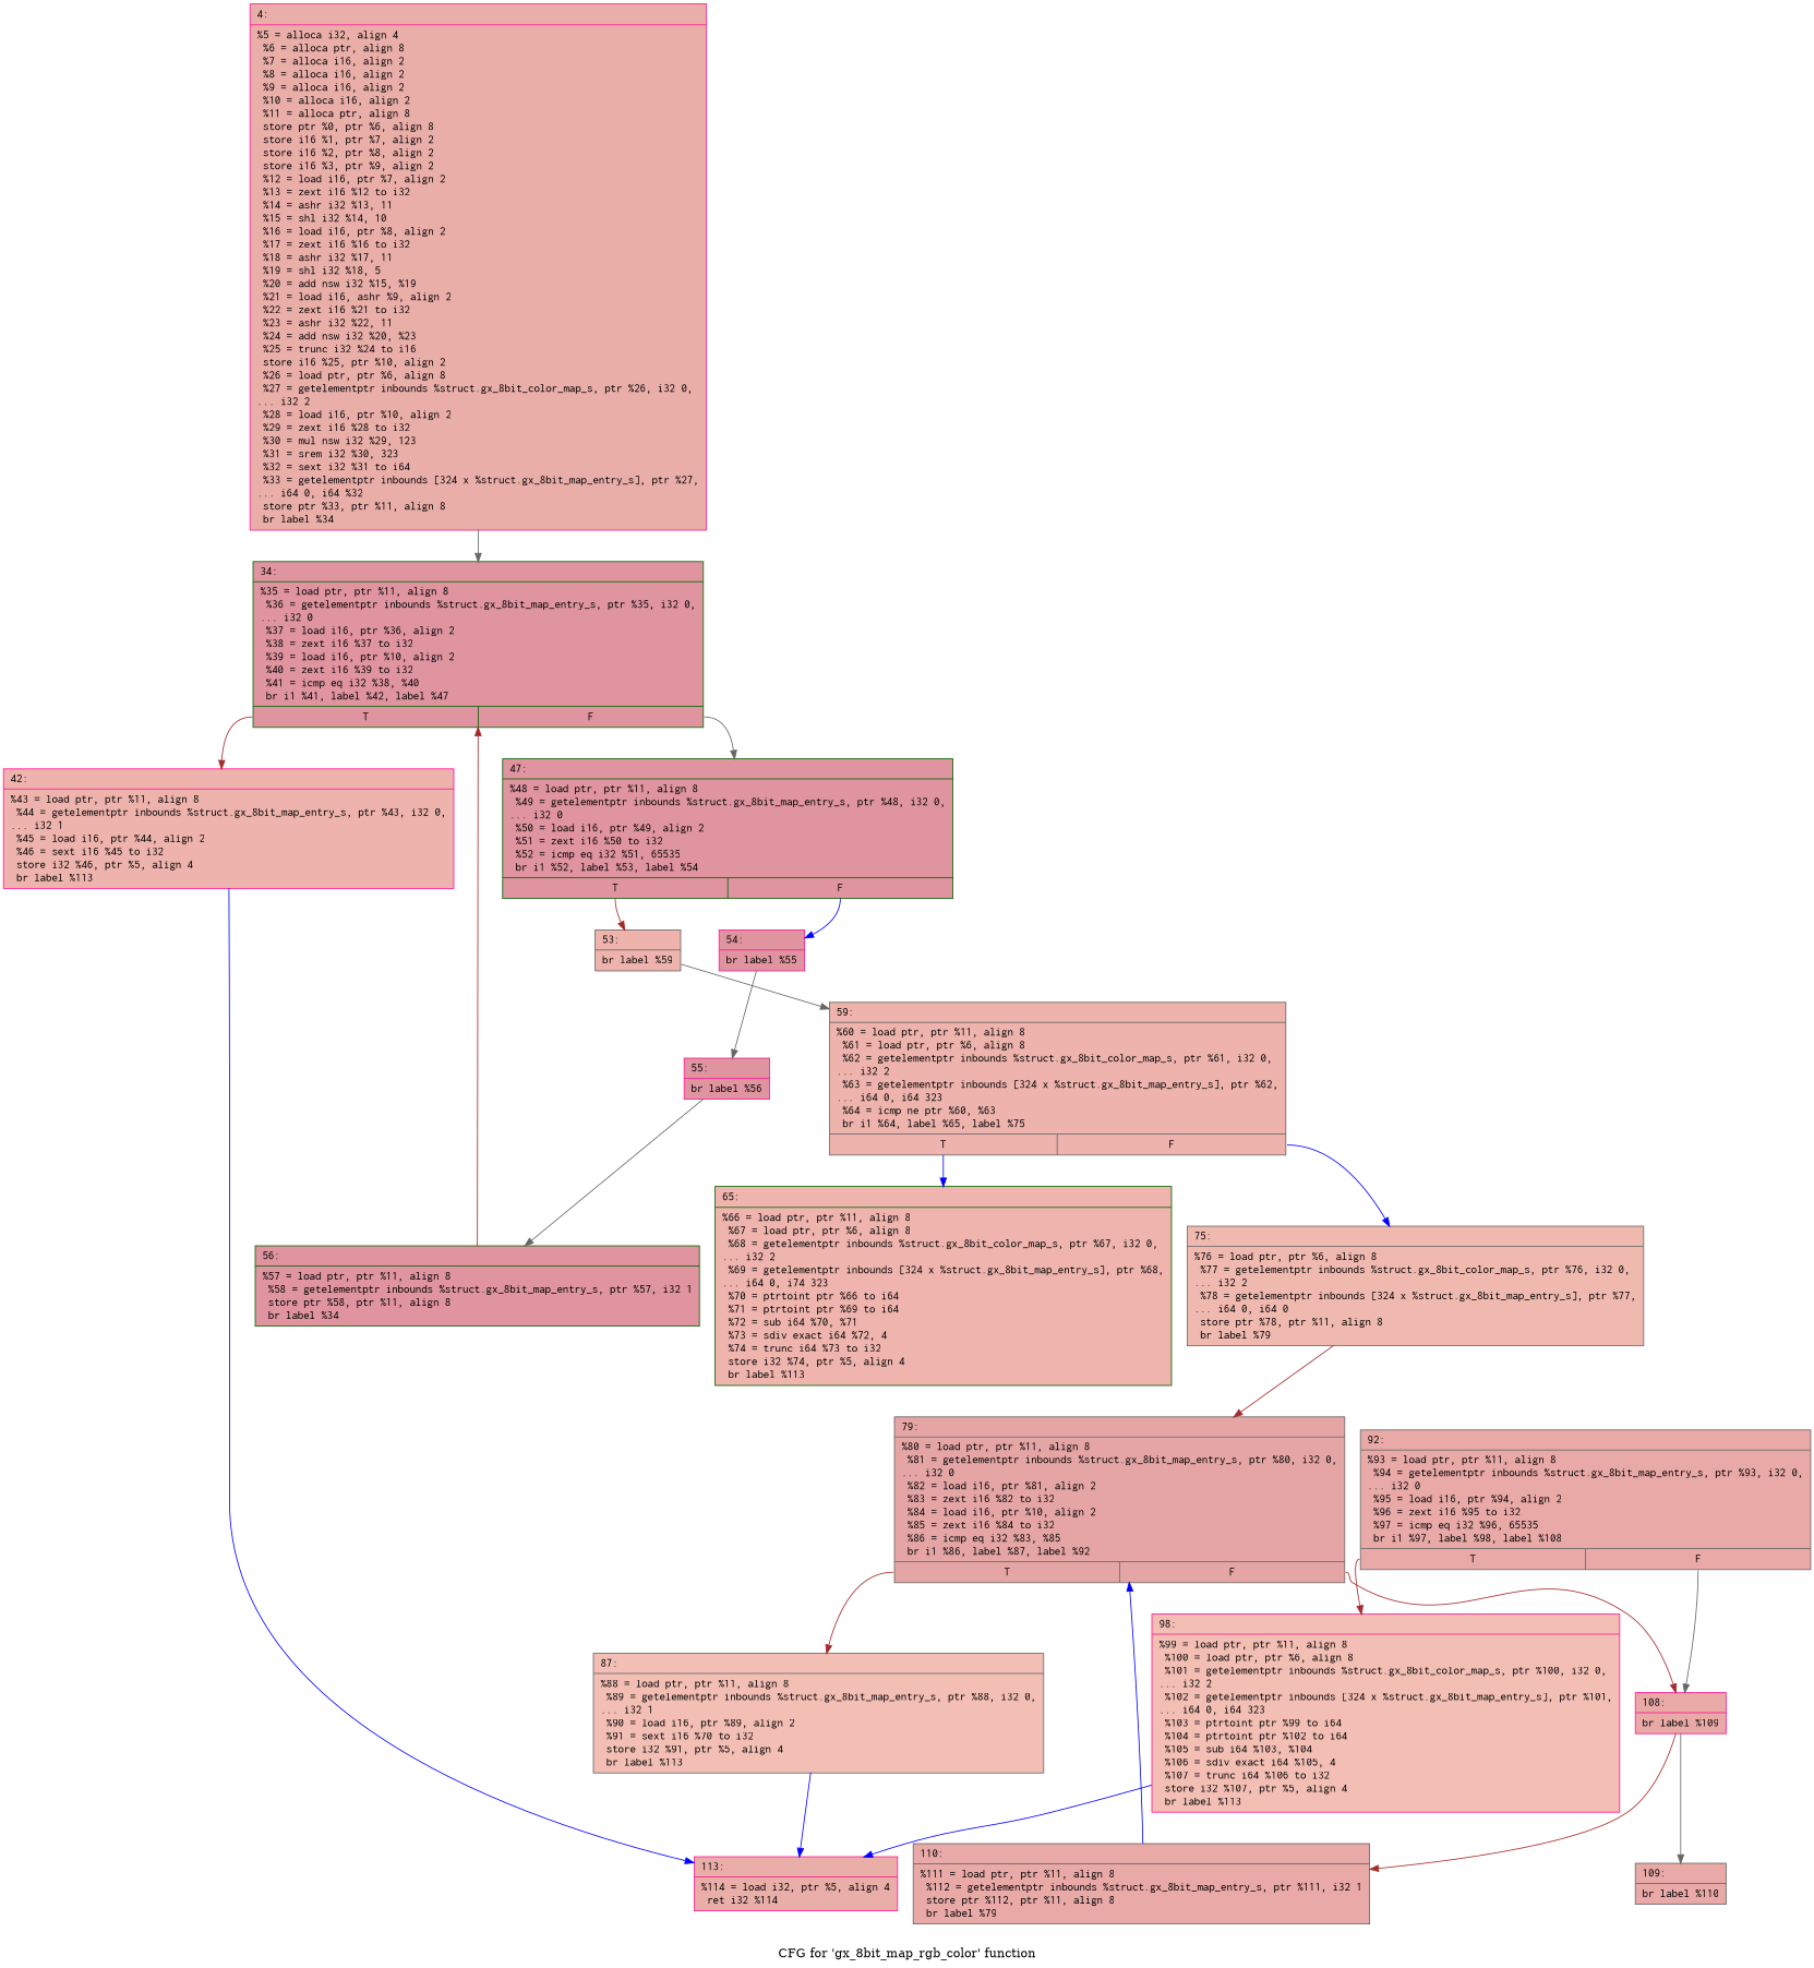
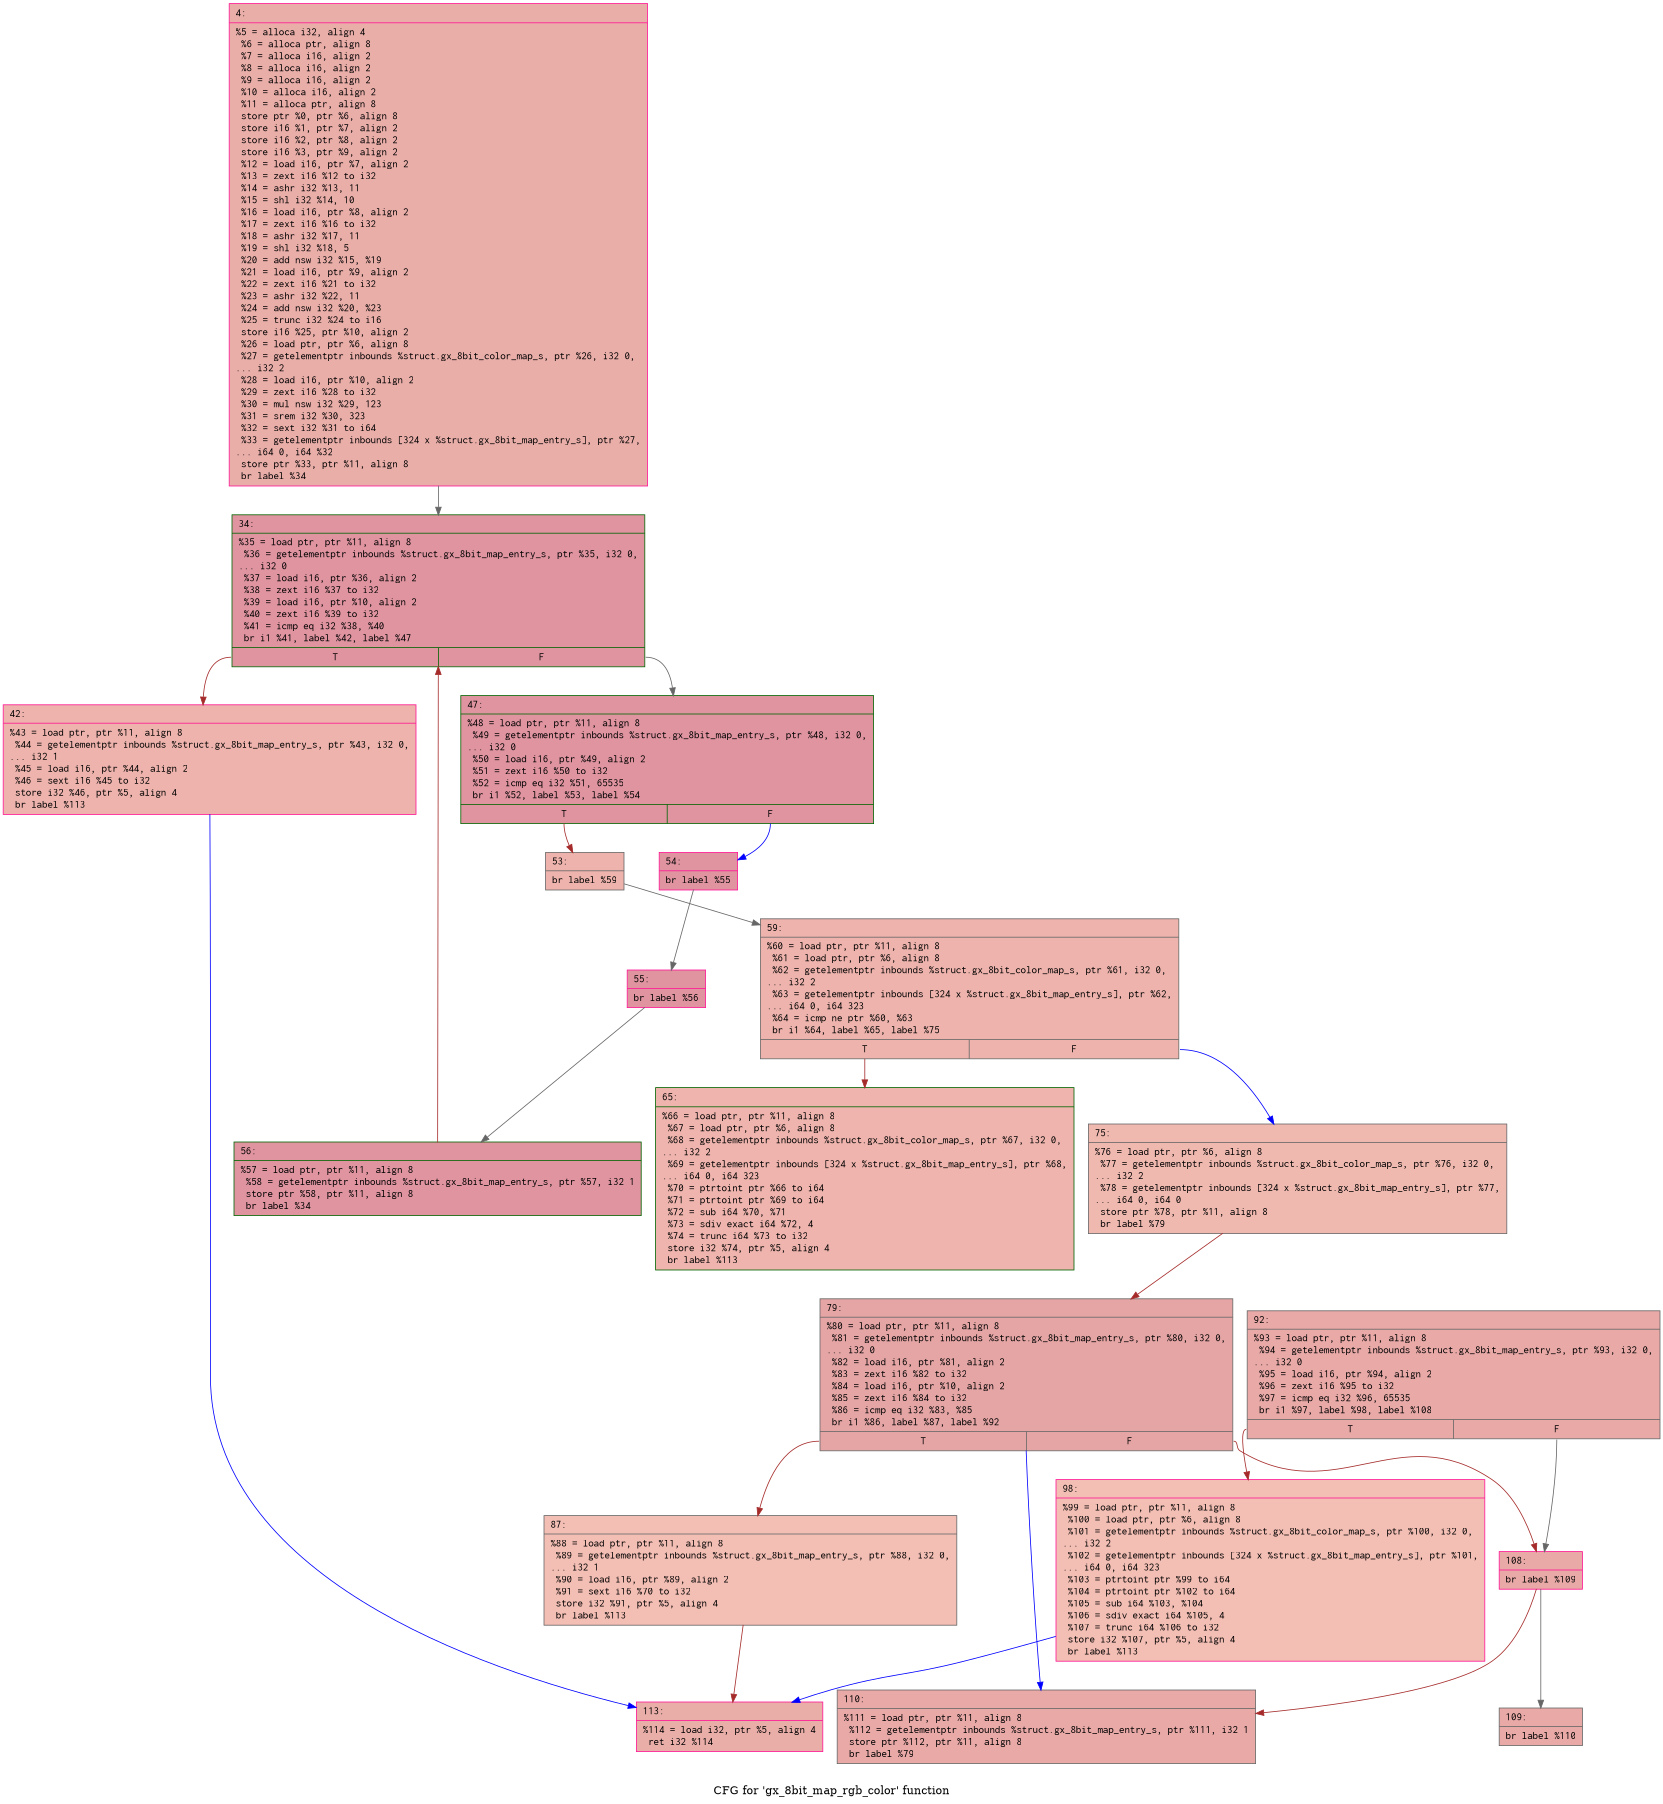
  digraph {
    label="CFG for 'gx_8bit_map_rgb_color' function"
    node [color=gray40 fillcolor="#b70d2870" fontname=Courier shape=record style=filled]
    edge [color=brown]
-   n1 [color=deeppink fillcolor="#d0473d70" label="{4:\l|  %5 = alloca i32, align 4\l  %6 = alloca ptr, align 8\l  %7 = alloca i16, align 2\l  %8 = alloca i16, align 2\l  %9 = alloca i16, align 2\l  %10 = alloca i16, align 2\l  %11 = alloca ptr, align 8\l  store ptr %0, ptr %6, align 8\l  store i16 %1, ptr %7, align 2\l  store i16 %2, ptr %8, align 2\l  store i16 %3, ptr %9, align 2\l  %12 = load i16, ptr %7, align 2\l  %13 = zext i16 %12 to i32\l  %14 = ashr i32 %13, 11\l  %15 = shl i32 %14, 10\l  %16 = load i16, ptr %8, align 2\l  %17 = zext i16 %16 to i32\l  %18 = ashr i32 %17, 11\l  %19 = shl i32 %18, 5\l  %20 = add nsw i32 %15, %19\l  %21 = load i16, ashr %9, align 2\l  %22 = zext i16 %21 to i32\l  %23 = ashr i32 %22, 11\l  %24 = add nsw i32 %20, %23\l  %25 = trunc i32 %24 to i16\l  store i16 %25, ptr %10, align 2\l  %26 = load ptr, ptr %6, align 8\l  %27 = getelementptr inbounds %struct.gx_8bit_color_map_s, ptr %26, i32 0,\l... i32 2\l  %28 = load i16, ptr %10, align 2\l  %29 = zext i16 %28 to i32\l  %30 = mul nsw i32 %29, 123\l  %31 = srem i32 %30, 323\l  %32 = sext i32 %31 to i64\l  %33 = getelementptr inbounds [324 x %struct.gx_8bit_map_entry_s], ptr %27,\l... i64 0, i64 %32\l  store ptr %33, ptr %11, align 8\l  br label %34\l}"]
+   n1 [color=deeppink fillcolor="#d0473d70" label="{4:\l|  %5 = alloca i32, align 4\l  %6 = alloca ptr, align 8\l  %7 = alloca i16, align 2\l  %8 = alloca i16, align 2\l  %9 = alloca i16, align 2\l  %10 = alloca i16, align 2\l  %11 = alloca ptr, align 8\l  store ptr %0, ptr %6, align 8\l  store i16 %1, ptr %7, align 2\l  store i16 %2, ptr %8, align 2\l  store i16 %3, ptr %9, align 2\l  %12 = load i16, ptr %7, align 2\l  %13 = zext i16 %12 to i32\l  %14 = ashr i32 %13, 11\l  %15 = shl i32 %14, 10\l  %16 = load i16, ptr %8, align 2\l  %17 = zext i16 %16 to i32\l  %18 = ashr i32 %17, 11\l  %19 = shl i32 %18, 5\l  %20 = add nsw i32 %15, %19\l  %21 = load i16, ptr %9, align 2\l  %22 = zext i16 %21 to i32\l  %23 = ashr i32 %22, 11\l  %24 = add nsw i32 %20, %23\l  %25 = trunc i32 %24 to i16\l  store i16 %25, ptr %10, align 2\l  %26 = load ptr, ptr %6, align 8\l  %27 = getelementptr inbounds %struct.gx_8bit_color_map_s, ptr %26, i32 0,\l... i32 2\l  %28 = load i16, ptr %10, align 2\l  %29 = zext i16 %28 to i32\l  %30 = mul nsw i32 %29, 123\l  %31 = srem i32 %30, 323\l  %32 = sext i32 %31 to i64\l  %33 = getelementptr inbounds [324 x %struct.gx_8bit_map_entry_s], ptr %27,\l... i64 0, i64 %32\l  store ptr %33, ptr %11, align 8\l  br label %34\l}"]
    n2 [color=darkgreen label="{34:\l|  %35 = load ptr, ptr %11, align 8\l  %36 = getelementptr inbounds %struct.gx_8bit_map_entry_s, ptr %35, i32 0,\l... i32 0\l  %37 = load i16, ptr %36, align 2\l  %38 = zext i16 %37 to i32\l  %39 = load i16, ptr %10, align 2\l  %40 = zext i16 %39 to i32\l  %41 = icmp eq i32 %38, %40\l  br i1 %41, label %42, label %47\l|{<s0>T|<s1>F}}"]
    n3 [color=deeppink fillcolor="#d6524470" label="{42:\l|  %43 = load ptr, ptr %11, align 8\l  %44 = getelementptr inbounds %struct.gx_8bit_map_entry_s, ptr %43, i32 0,\l... i32 1\l  %45 = load i16, ptr %44, align 2\l  %46 = sext i16 %45 to i32\l  store i32 %46, ptr %5, align 4\l  br label %113\l}"]
    n4 [color=darkgreen label="{47:\l|  %48 = load ptr, ptr %11, align 8\l  %49 = getelementptr inbounds %struct.gx_8bit_map_entry_s, ptr %48, i32 0,\l... i32 0\l  %50 = load i16, ptr %49, align 2\l  %51 = zext i16 %50 to i32\l  %52 = icmp eq i32 %51, 65535\l  br i1 %52, label %53, label %54\l|{<s0>T|<s1>F}}"]
    n5 [color=deeppink fillcolor="#d0473d70" label="{113:\l|  %114 = load i32, ptr %5, align 4\l  ret i32 %114\l}"]
    n6 [fillcolor="#d6524470" label="{53:\l|  br label %59\l}"]
    n7 [color=deeppink label="{54:\l|  br label %55\l}"]
    n8 [fillcolor="#d6524470" label="{59:\l|  %60 = load ptr, ptr %11, align 8\l  %61 = load ptr, ptr %6, align 8\l  %62 = getelementptr inbounds %struct.gx_8bit_color_map_s, ptr %61, i32 0,\l... i32 2\l  %63 = getelementptr inbounds [324 x %struct.gx_8bit_map_entry_s], ptr %62,\l... i64 0, i64 323\l  %64 = icmp ne ptr %60, %63\l  br i1 %64, label %65, label %75\l|{<s0>T|<s1>F}}"]
    n9 [color=deeppink label="{55:\l|  br label %56\l}"]
-   n10 [color=darkgreen fillcolor="#d8564670" label="{65:\l|  %66 = load ptr, ptr %11, align 8\l  %67 = load ptr, ptr %6, align 8\l  %68 = getelementptr inbounds %struct.gx_8bit_color_map_s, ptr %67, i32 0,\l... i32 2\l  %69 = getelementptr inbounds [324 x %struct.gx_8bit_map_entry_s], ptr %68,\l... i64 0, i74 323\l  %70 = ptrtoint ptr %66 to i64\l  %71 = ptrtoint ptr %69 to i64\l  %72 = sub i64 %70, %71\l  %73 = sdiv exact i64 %72, 4\l  %74 = trunc i64 %73 to i32\l  store i32 %74, ptr %5, align 4\l  br label %113\l}"]
+   n10 [color=darkgreen fillcolor="#d8564670" label="{65:\l|  %66 = load ptr, ptr %11, align 8\l  %67 = load ptr, ptr %6, align 8\l  %68 = getelementptr inbounds %struct.gx_8bit_color_map_s, ptr %67, i32 0,\l... i32 2\l  %69 = getelementptr inbounds [324 x %struct.gx_8bit_map_entry_s], ptr %68,\l... i64 0, i64 323\l  %70 = ptrtoint ptr %66 to i64\l  %71 = ptrtoint ptr %69 to i64\l  %72 = sub i64 %70, %71\l  %73 = sdiv exact i64 %72, 4\l  %74 = trunc i64 %73 to i32\l  store i32 %74, ptr %5, align 4\l  br label %113\l}"]
    n11 [fillcolor="#de614d70" label="{75:\l|  %76 = load ptr, ptr %6, align 8\l  %77 = getelementptr inbounds %struct.gx_8bit_color_map_s, ptr %76, i32 0,\l... i32 2\l  %78 = getelementptr inbounds [324 x %struct.gx_8bit_map_entry_s], ptr %77,\l... i64 0, i64 0\l  store ptr %78, ptr %11, align 8\l  br label %79\l}"]
    n12 [color=darkgreen label="{56:\l|  %57 = load ptr, ptr %11, align 8\l  %58 = getelementptr inbounds %struct.gx_8bit_map_entry_s, ptr %57, i32 1\l  store ptr %58, ptr %11, align 8\l  br label %34\l}"]
    n13 [fillcolor="#c5333470" label="{79:\l|  %80 = load ptr, ptr %11, align 8\l  %81 = getelementptr inbounds %struct.gx_8bit_map_entry_s, ptr %80, i32 0,\l... i32 0\l  %82 = load i16, ptr %81, align 2\l  %83 = zext i16 %82 to i32\l  %84 = load i16, ptr %10, align 2\l  %85 = zext i16 %84 to i32\l  %86 = icmp eq i32 %83, %85\l  br i1 %86, label %87, label %92\l|{<s0>T|<s1>F}}"]
    n14 [fillcolor="#e36c5570" label="{87:\l|  %88 = load ptr, ptr %11, align 8\l  %89 = getelementptr inbounds %struct.gx_8bit_map_entry_s, ptr %88, i32 0,\l... i32 1\l  %90 = load i16, ptr %89, align 2\l  %91 = sext i16 %70 to i32\l  store i32 %91, ptr %5, align 4\l  br label %113\l}"]
    n15 [color=deeppink fillcolor="#ca3b3770" label="{108:\l|  br label %109\l}"]
    n16 [fillcolor="#ca3b3770" label="{92:\l|  %93 = load ptr, ptr %11, align 8\l  %94 = getelementptr inbounds %struct.gx_8bit_map_entry_s, ptr %93, i32 0,\l... i32 0\l  %95 = load i16, ptr %94, align 2\l  %96 = zext i16 %95 to i32\l  %97 = icmp eq i32 %96, 65535\l  br i1 %97, label %98, label %108\l|{<s0>T|<s1>F}}"]
    n17 [color=deeppink fillcolor="#e36c5570" label="{98:\l|  %99 = load ptr, ptr %11, align 8\l  %100 = load ptr, ptr %6, align 8\l  %101 = getelementptr inbounds %struct.gx_8bit_color_map_s, ptr %100, i32 0,\l... i32 2\l  %102 = getelementptr inbounds [324 x %struct.gx_8bit_map_entry_s], ptr %101,\l... i64 0, i64 323\l  %103 = ptrtoint ptr %99 to i64\l  %104 = ptrtoint ptr %102 to i64\l  %105 = sub i64 %103, %104\l  %106 = sdiv exact i64 %105, 4\l  %107 = trunc i64 %106 to i32\l  store i32 %107, ptr %5, align 4\l  br label %113\l}"]
    n18 [fillcolor="#ca3b3770" label="{109:\l|  br label %110\l}"]
    n19 [fillcolor="#ca3b3770" label="{110:\l|  %111 = load ptr, ptr %11, align 8\l  %112 = getelementptr inbounds %struct.gx_8bit_map_entry_s, ptr %111, i32 1\l  store ptr %112, ptr %11, align 8\l  br label %79\l}"]
    n1 -> n2 [color=gray40]
    n2 -> n3 [tailport=s0]
    n2 -> n4 [color=gray40 tailport=s1]
    n3 -> n5 [color=blue]
    n4 -> n6 [tailport=s0]
    n4 -> n7 [color=blue tailport=s1]
    n6 -> n8 [color=gray40]
    n7 -> n9 [color=gray40]
-   n8 -> n10 [color=blue tailport=s0]
+   n8 -> n10 [tailport=s0]
    n8 -> n11 [color=blue tailport=s1]
    n9 -> n12 [color=gray40]
    n11 -> n13
    n12 -> n2
    n13 -> n14 [tailport=s0]
    n13 -> n15 [tailport=s1]
-   n14 -> n5 [color=blue]
+   n14 -> n5
    n15 -> n18 [color=gray40]
    n15 -> n19
    n16 -> n15 [color=gray40 tailport=s1]
    n16 -> n17 [tailport=s0]
    n17 -> n5 [color=blue]
-   n19 -> n13 [color=blue]
+   n13 -> n19 [color=blue]
  }
